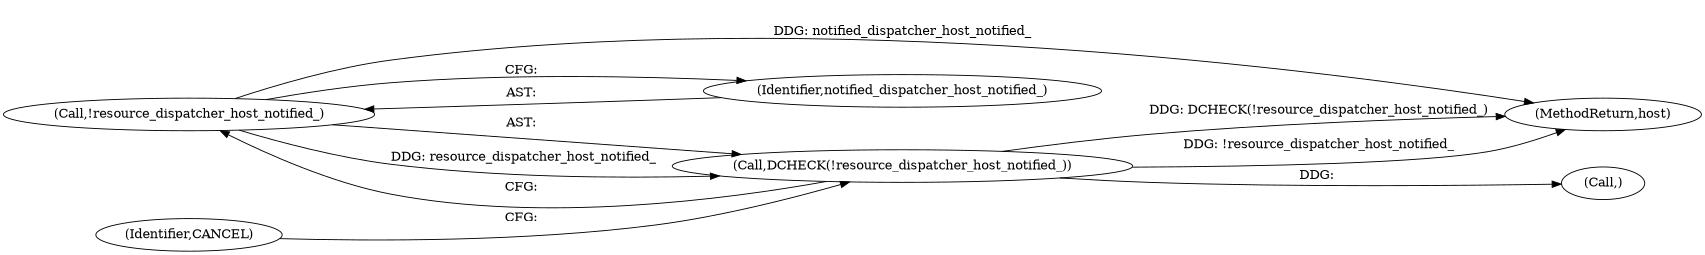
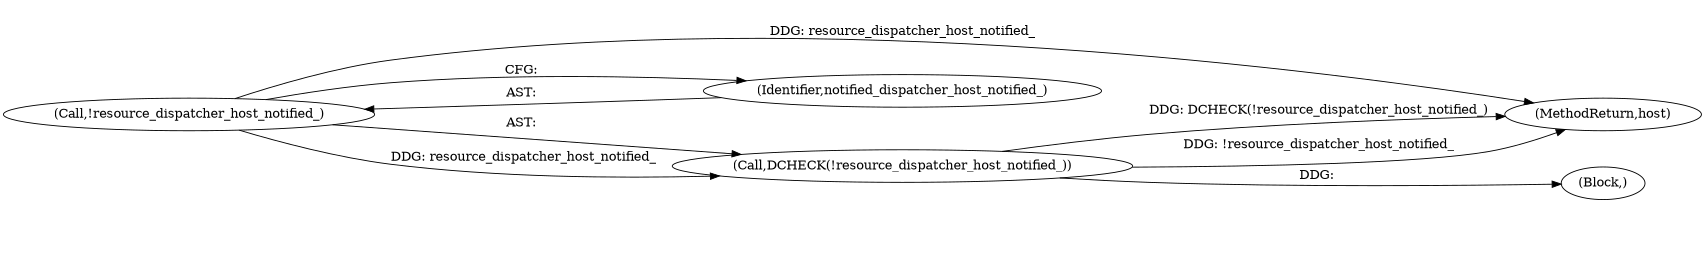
  digraph {
    rankdir=LR
    n1 [label="(Call,!resource_dispatcher_host_notified_)"]
    n2 [label="(Call,DCHECK(!resource_dispatcher_host_notified_))"]
    n3 [label="(MethodReturn,host)"]
    n4 [label="(Identifier,notified_dispatcher_host_notified_)"]
-   n5 [label="(Call,)"]
-   n6 [label="(Identifier,CANCEL)"]
+   n5 [label="(Block,)"]
    n1 -> n2 [label="AST: "]
    n1 -> n2 [label="DDG: resource_dispatcher_host_notified_"]
-   n1 -> n3 [label="DDG: notified_dispatcher_host_notified_"]
+   n1 -> n3 [label="DDG: resource_dispatcher_host_notified_"]
    n1 -> n4 [label="CFG: "]
-   n2 -> n1 [label="CFG: "]
    n2 -> n3 [label="DDG: DCHECK(!resource_dispatcher_host_notified_)"]
    n2 -> n3 [label="DDG: !resource_dispatcher_host_notified_"]
    n2 -> n5 [label="DDG: "]
    n4 -> n1 [label="AST: "]
-   n6 -> n2 [label="CFG: "]
  }
